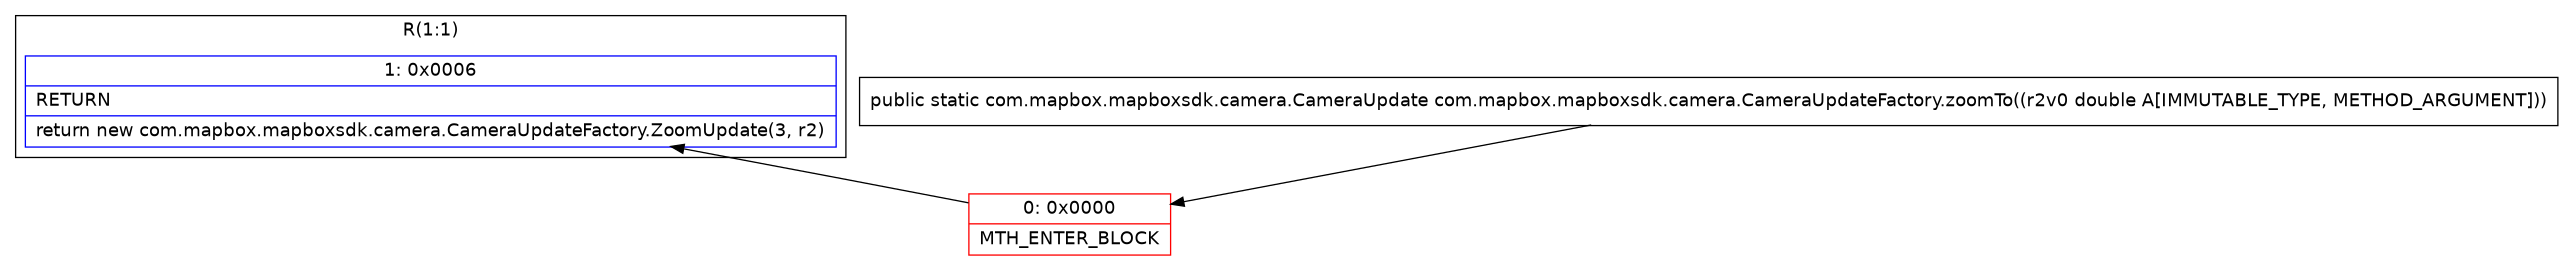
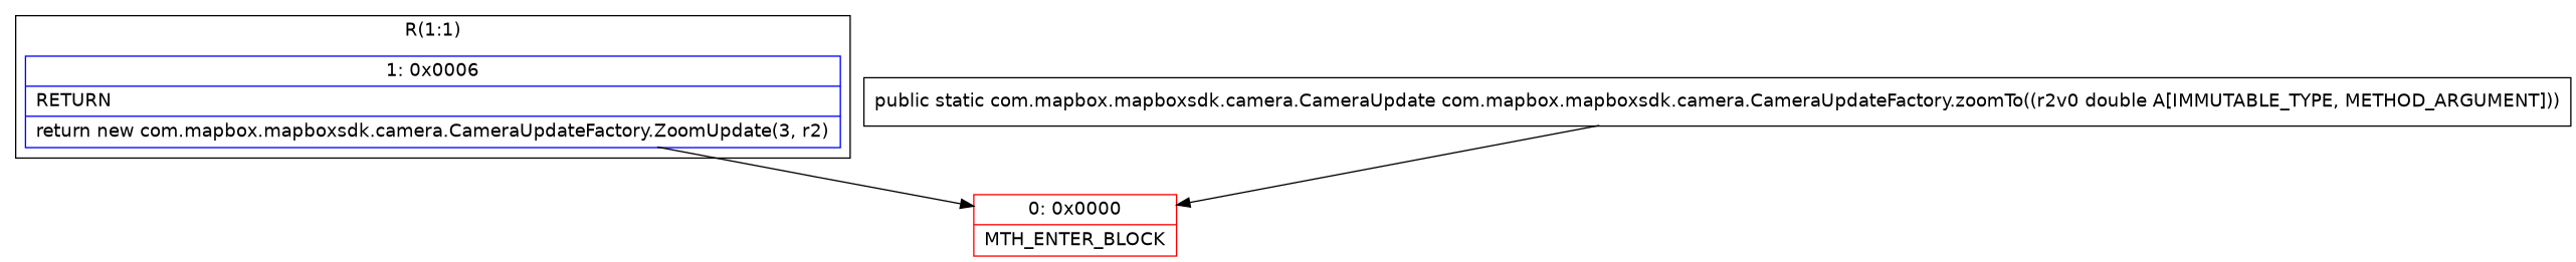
  digraph {
    fontname="DejaVu Sans"
    node [shape=record fontname="DejaVu Sans"]
    edge [fontname="DejaVu Sans"]
    n1 [color=blue label="{1\:\ 0x0006|RETURN\l|return new com.mapbox.mapboxsdk.camera.CameraUpdateFactory.ZoomUpdate(3, r2)\l}"]
    n2 [color=red label="{0\:\ 0x0000|MTH_ENTER_BLOCK\l}"]
    n3 [label="{public static com.mapbox.mapboxsdk.camera.CameraUpdate com.mapbox.mapboxsdk.camera.CameraUpdateFactory.zoomTo((r2v0 double A[IMMUTABLE_TYPE, METHOD_ARGUMENT])) }"]
    subgraph cluster_1 {
      label="R(1:1)"
      n1
    }
-   n2 -> n1
+   n1 -> n2
    n3 -> n2
  }
